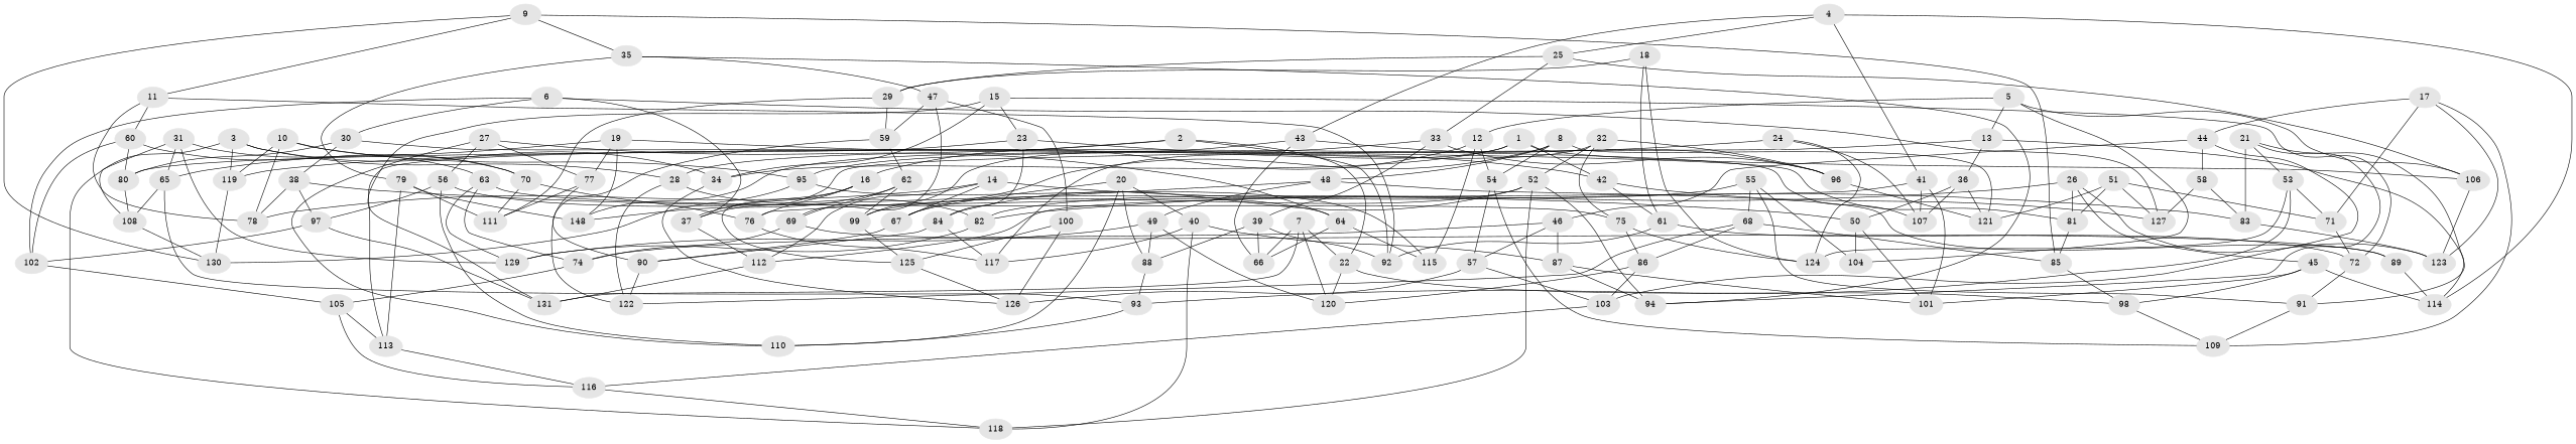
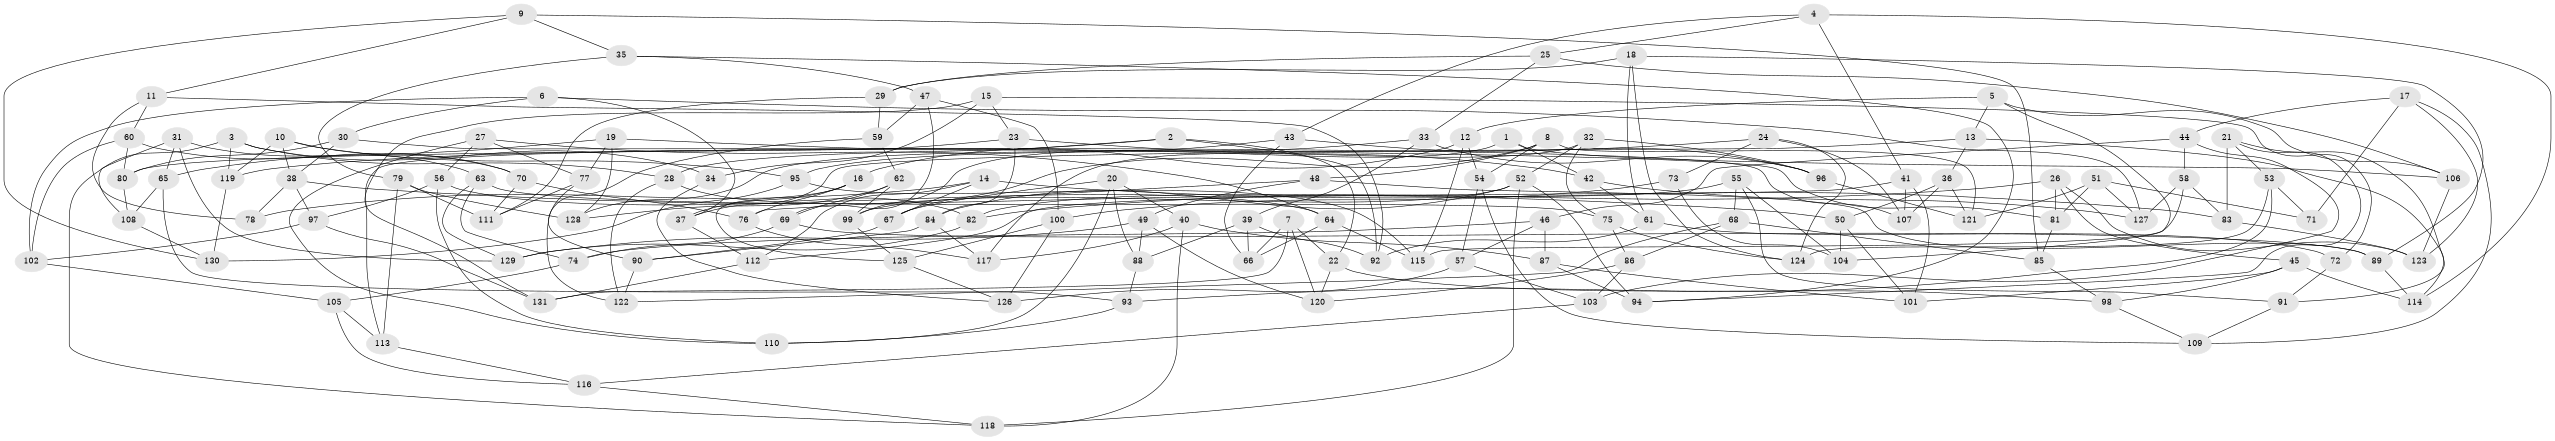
  graph {
    node [color=gray90 style=filled]
    1
    34
    42
    99
    106
    126
    127
    61
    125
    123
    2
    22
    28
    92
    113
    120
    98
    82
    122
    116
    3
    118
    119
    130
    4
    25
    41
    43
    114
    29
    33
    112
    107
    101
    66
-   128 [label=148]
+   128
    96
    5
    12
    13
    104
    54
    16
    115
    37
    36
    6
    30
    102
    80
    38
    105
    7
    131
    8
    48
    67
    121
    76
    89
    49
    109
    57
    90
    9
    11
    35
    85
    78
    60
    94
    47
    79
    10
    70
    95
    111
    50
    14
    83
    15
    23
    72
    84
    91
    117
    17
    44
    71
    46
    58
    103
    18
    124
    59
    19
    65
    77
    81
    108
    93
    20
    40
    88
    110
    87
    21
    53
    24
+   73
    100
    39
    26
    45
    129
    27
    56
    64
    97
    62
    31
    63
    75
    74
    32
    52
    86
    69
    51
    55
    68
-   1 -- 34
    1 -- 42
    1 -- 99
    1 -- 106
    34 -- 126
    42 -- 127
    42 -- 61
    99 -- 125
    106 -- 123
    61 -- 92
    61 -- 72
    125 -- 126
    2 -- 22
    2 -- 28
    2 -- 92
    2 -- 113
    22 -- 120
    22 -- 98
    28 -- 82
    28 -- 122
    113 -- 116
    98 -- 109
    82 -- 129
    116 -- 118
    3 -- 34
    3 -- 28
    3 -- 118
    3 -- 119
    119 -- 130
    4 -- 25
    4 -- 41
    4 -- 43
    4 -- 114
    25 -- 106
    25 -- 29
    25 -- 33
    41 -- 112
    41 -- 107
    41 -- 101
    43 -- 66
    43 -- 128
    43 -- 96
    29 -- 111
    29 -- 59
    33 -- 96
    33 -- 95
    33 -- 39
    112 -- 131
    96 -- 121
    5 -- 106
    5 -- 12
    5 -- 13
    5 -- 104
    12 -- 54
    12 -- 16
    12 -- 115
    13 -- 114
    13 -- 37
    13 -- 36
    54 -- 109
    54 -- 57
    16 -- 125
    16 -- 37
    16 -- 76
    37 -- 112
    36 -- 107
    36 -- 121
    36 -- 50
    6 -- 127
    6 -- 37
    6 -- 30
    6 -- 102
    30 -- 107
    30 -- 80
    30 -- 38
    102 -- 105
    80 -- 108
    38 -- 78
    38 -- 50
    38 -- 97
    105 -- 113
    105 -- 116
    7 -- 22
    7 -- 120
    7 -- 66
    7 -- 131
    8 -- 54
    8 -- 48
    8 -- 67
    8 -- 121
    48 -- 76
    48 -- 89
    48 -- 49
    67 -- 90
    76 -- 117
    89 -- 114
    49 -- 120
    49 -- 88
    49 -- 129
    57 -- 126
    57 -- 103
    90 -- 122
    9 -- 130
    9 -- 11
    9 -- 35
    9 -- 85
    11 -- 92
    11 -- 78
    11 -- 60
    35 -- 94
    35 -- 47
    35 -- 79
    85 -- 98
    60 -- 102
    60 -- 80
    60 -- 70
    47 -- 59
    47 -- 100
    47 -- 69
    79 -- 113
    79 -- 128
    79 -- 111
    10 -- 119
-   10 -- 78
+   10 -- 38
    10 -- 70
    10 -- 95
    70 -- 76
    70 -- 111
    95 -- 130
    95 -- 115
    50 -- 101
    50 -- 104
    14 -- 112
    14 -- 67
    14 -- 78
    14 -- 83
    83 -- 123
    15 -- 34
    15 -- 131
    15 -- 23
    15 -- 72
    23 -- 42
    23 -- 80
    23 -- 84
    72 -- 91
    84 -- 90
    84 -- 117
    91 -- 109
    17 -- 123
    17 -- 109
    17 -- 44
    17 -- 71
    44 -- 46
    44 -- 58
    44 -- 103
-   71 -- 72
    46 -- 57
    46 -- 87
    46 -- 74
    58 -- 127
+   58 -- 115
    58 -- 83
    103 -- 116
    18 -- 61
    18 -- 29
+   18 -- 89
    18 -- 124
    59 -- 122
    59 -- 62
    19 -- 128
    19 -- 65
    19 -- 77
    19 -- 81
    65 -- 108
    65 -- 93
    77 -- 90
    77 -- 111
    81 -- 85
    108 -- 130
    93 -- 110
    20 -- 67
    20 -- 40
    20 -- 88
    20 -- 110
    40 -- 118
    40 -- 117
    40 -- 87
    88 -- 93
    87 -- 101
    87 -- 94
    21 -- 94
    21 -- 83
    21 -- 91
    21 -- 53
    53 -- 71
    53 -- 124
    53 -- 93
    24 -- 119
    24 -- 107
    24 -- 124
+   24 -- 73
+   73 -- 104
+   73 -- 100
    100 -- 126
    100 -- 125
    39 -- 92
    39 -- 66
    39 -- 88
    26 -- 123
    26 -- 82
    26 -- 81
    26 -- 45
    45 -- 98
    45 -- 114
    45 -- 101
    27 -- 77
    27 -- 110
    27 -- 56
    27 -- 64
    56 -- 110
    56 -- 64
    56 -- 97
    64 -- 66
    64 -- 115
    97 -- 102
    97 -- 131
    62 -- 99
    62 -- 128
    62 -- 69
    31 -- 65
    31 -- 108
    31 -- 129
    31 -- 63
    63 -- 129
    63 -- 75
    63 -- 74
    75 -- 124
    75 -- 86
    74 -- 105
    32 -- 96
    32 -- 117
    32 -- 75
    32 -- 52
    52 -- 99
    52 -- 118
    52 -- 94
    52 -- 84
    86 -- 120
    86 -- 103
    69 -- 89
    69 -- 74
    51 -- 127
    51 -- 121
    51 -- 71
    51 -- 81
    55 -- 82
    55 -- 104
    55 -- 91
    55 -- 68
    68 -- 122
    68 -- 85
    68 -- 86
  }
